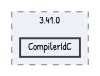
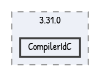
  digraph {
    compound=true
    fontname="Patrick Hand"
    n1 [color=grey25 fillcolor="#edf0f7" fontname="Patrick Hand" fontsize=10 height=0.2 label=CompilerIdC shape=box style="filled,bold" width=0.4]
    subgraph cluster_1 {
      bgcolor="#edf0f7"
      fontsize=10
-     label="3.41.0"
+     label="3.31.0"
      pencolor=grey50
      style="filled,dashed"
      n1
    }
  }
